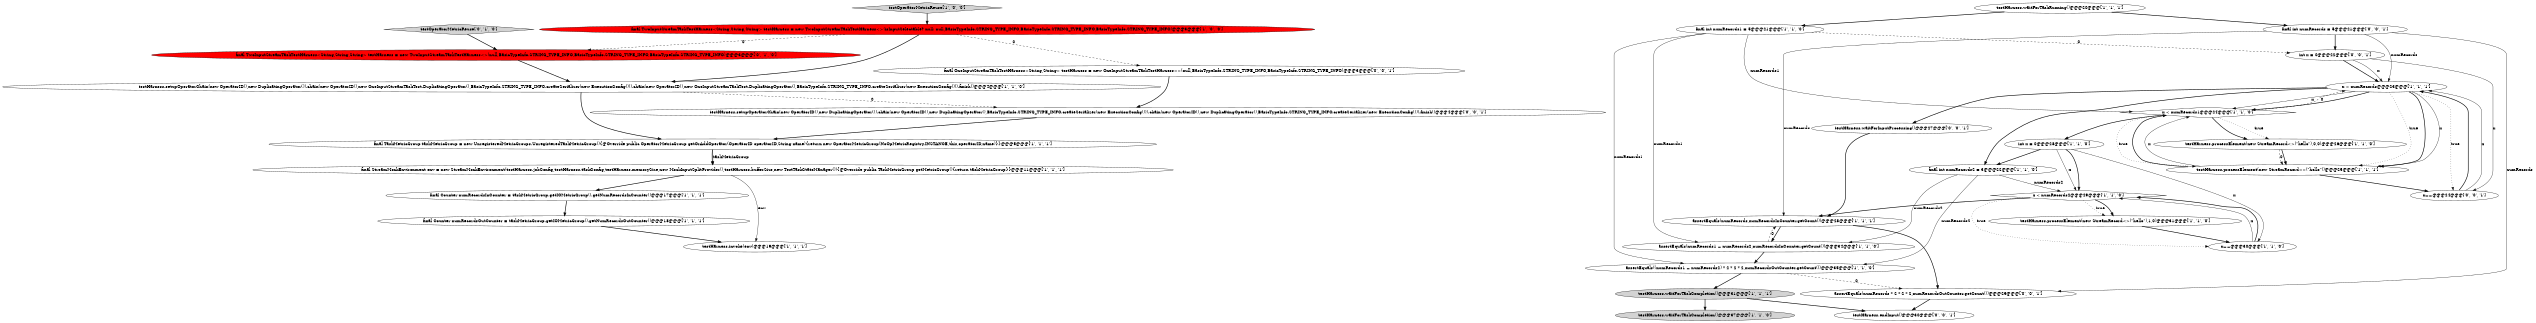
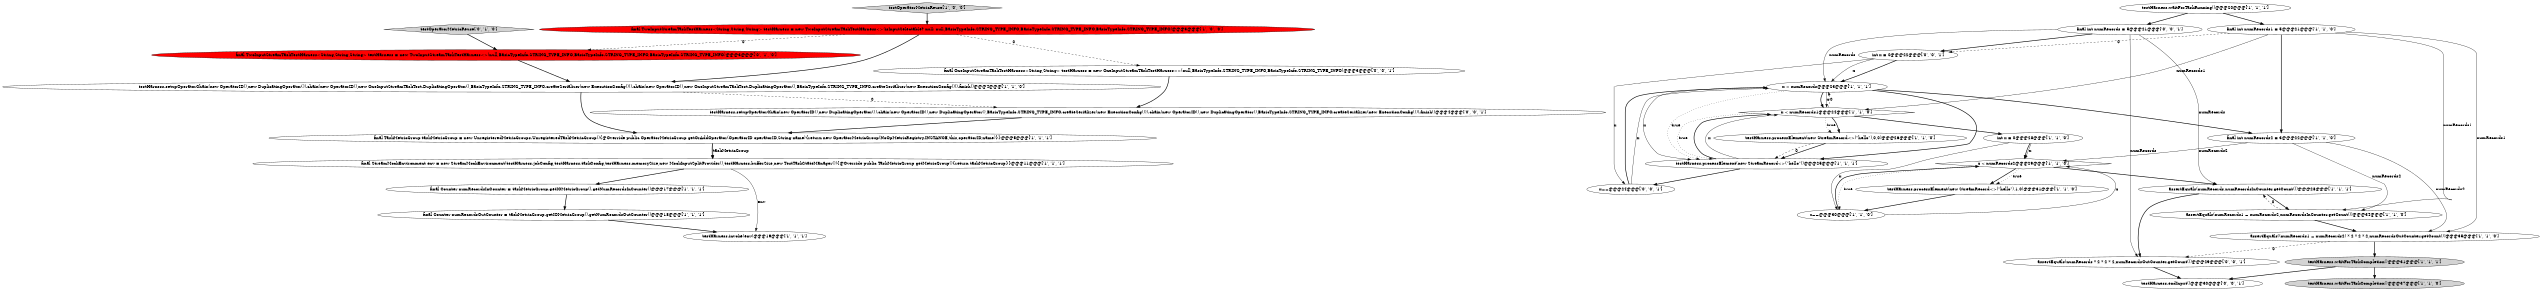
  digraph {
    node [fillcolor=white shape=ellipse style=filled]
    edge [style=bold]
    n1 [fillcolor=lightgray label="testOperatorMetricReuse['0', '1', '0']" shape=diamond]
    n2 [fillcolor=red label="final TwoInputStreamTaskTestHarness<String,String,String> testHarness = new TwoInputStreamTaskTestHarness<>(null,BasicTypeInfo.STRING_TYPE_INFO,BasicTypeInfo.STRING_TYPE_INFO,BasicTypeInfo.STRING_TYPE_INFO)@@@3@@@['0', '1', '0']"]
    n3 [label="testHarness.setupOperatorChain(new OperatorID(),new DuplicatingOperator()).chain(new OperatorID(),new OneInputStreamTaskTest.DuplicatingOperator(),BasicTypeInfo.STRING_TYPE_INFO.createSerializer(new ExecutionConfig())).chain(new OperatorID(),new OneInputStreamTaskTest.DuplicatingOperator(),BasicTypeInfo.STRING_TYPE_INFO.createSerializer(new ExecutionConfig())).finish()@@@4@@@['1', '1', '0']"]
    n4 [label="final Counter numRecordsInCounter = taskMetricGroup.getIOMetricGroup().getNumRecordsInCounter()@@@17@@@['1', '1', '1']"]
    n5 [label="final Counter numRecordsOutCounter = taskMetricGroup.getIOMetricGroup().getNumRecordsOutCounter()@@@18@@@['1', '1', '1']"]
    n6 [label="testHarness.invoke(env)@@@19@@@['1', '1', '1']"]
    n7 [label="x < numRecords2@@@29@@@['1', '1', '0']" shape=diamond]
    n8 [label="assertEquals(numRecords,numRecordsInCounter.getCount())@@@28@@@['1', '1', '1']"]
    n9 [label="testHarness.processElement(new StreamRecord<>(\"hello\"),1,0)@@@31@@@['1', '1', '0']"]
    n10 [label="x++@@@30@@@['1', '1', '0']"]
    n11 [label="assertEquals(numRecords1 + numRecords2,numRecordsInCounter.getCount())@@@34@@@['1', '1', '0']"]
    n12 [label="assertEquals(numRecords * 2 * 2 * 2,numRecordsOutCounter.getCount())@@@29@@@['0', '0', '1']"]
    n13 [label="final OneInputStreamTaskTestHarness<String,String> testHarness = new OneInputStreamTaskTestHarness<>(null,BasicTypeInfo.STRING_TYPE_INFO,BasicTypeInfo.STRING_TYPE_INFO)@@@3@@@['0', '0', '1']"]
    n14 [label="testHarness.setupOperatorChain(new OperatorID(),new DuplicatingOperator()).chain(new OperatorID(),new DuplicatingOperator(),BasicTypeInfo.STRING_TYPE_INFO.createSerializer(new ExecutionConfig())).chain(new OperatorID(),new DuplicatingOperator(),BasicTypeInfo.STRING_TYPE_INFO.createSerializer(new ExecutionConfig())).finish()@@@4@@@['0', '0', '1']"]
    n15 [label="testHarness.waitForTaskRunning()@@@20@@@['1', '1', '1']"]
    n16 [label="final int numRecords = 5@@@21@@@['0', '0', '1']"]
    n17 [label="final int numRecords1 = 5@@@21@@@['1', '1', '0']"]
    n18 [label="assertEquals((numRecords1 + numRecords2) * 2 * 2 * 2,numRecordsOutCounter.getCount())@@@35@@@['1', '1', '0']"]
    n19 [label="testHarness.endInput()@@@30@@@['0', '0', '1']"]
    n20 [fillcolor=lightgray label="testHarness.waitForTaskCompletion()@@@31@@@['1', '1', '1']"]
    n21 [fillcolor=lightgray label="testHarness.waitForTaskCompletion()@@@37@@@['1', '1', '0']"]
    n22 [label="final int numRecords2 = 3@@@22@@@['1', '1', '0']"]
    n23 [label="x < numRecords@@@23@@@['1', '1', '1']"]
    n24 [label="x < numRecords1@@@24@@@['1', '1', '0']" shape=diamond]
    n25 [label="testHarness.processElement(new StreamRecord<>(\"hello\"))@@@25@@@['1', '1', '1']"]
    n26 [label="x++@@@24@@@['0', '0', '1']"]
-   n27 [label="testHarness.waitForInputProcessing()@@@27@@@['0', '0', '1']"]
    n28 [label="int x = 0@@@28@@@['1', '1', '0']"]
    n29 [label="testHarness.processElement(new StreamRecord<>(\"hello\"),0,0)@@@26@@@['1', '1', '0']"]
    n30 [label="final TaskMetricGroup taskMetricGroup = new UnregisteredMetricGroups.UnregisteredTaskMetricGroup(){@Override public OperatorMetricGroup getOrAddOperator(OperatorID operatorID,String name){return new OperatorMetricGroup(NoOpMetricRegistry.INSTANCE,this,operatorID,name)}}@@@5@@@['1', '1', '1']"]
    n31 [fillcolor=red label="final TwoInputStreamTaskTestHarness<String,String,String> testHarness = new TwoInputStreamTaskTestHarness<>(isInputSelectable? null: null,BasicTypeInfo.STRING_TYPE_INFO,BasicTypeInfo.STRING_TYPE_INFO,BasicTypeInfo.STRING_TYPE_INFO)@@@3@@@['1', '0', '0']"]
    n32 [label="final StreamMockEnvironment env = new StreamMockEnvironment(testHarness.jobConfig,testHarness.taskConfig,testHarness.memorySize,new MockInputSplitProvider(),testHarness.bufferSize,new TestTaskStateManager()){@Override public TaskMetricGroup getMetricGroup(){return taskMetricGroup}}@@@11@@@['1', '1', '1']"]
    n33 [label="int x = 0@@@22@@@['0', '0', '1']"]
    n34 [fillcolor=lightgray label="testOperatorMetricReuse['1', '0', '0']" shape=diamond]
    n1 -> n2
    n2 -> n3
    n3 -> n14 [label=0 style=dashed]
    n3 -> n30
    n4 -> n5
    n5 -> n6
    n7 -> n8
    n7 -> n9
    n7 -> n9 [label=true style=dotted]
    n7 -> n10 [label=true style=dotted]
    n8 -> n11
    n8 -> n12
    n9 -> n10
    n10 -> n7 [label=x style=solid]
    n10 -> n7
    n11 -> n8 [label=0 style=dashed]
    n11 -> n18
    n12 -> n19
    n13 -> n14
    n14 -> n30
    n15 -> n16
    n15 -> n17
    n16 -> n8 [label=numRecords style=solid]
    n16 -> n12 [label=numRecords style=solid]
    n16 -> n23 [label=numRecords style=solid]
    n16 -> n33
    n17 -> n11 [label=numRecords1 style=solid]
    n17 -> n18 [label=numRecords1 style=solid]
-   n28 -> n22
+   n17 -> n22
    n17 -> n24 [label=numRecords1 style=solid]
    n17 -> n33 [label=0 style=dashed]
    n18 -> n12 [label=0 style=dashed]
    n18 -> n20
    n20 -> n19
    n20 -> n21
    n22 -> n7 [label=numRecords2 style=solid]
    n22 -> n11 [label=numRecords2 style=solid]
    n22 -> n18 [label=numRecords2 style=solid]
    n23 -> n22
    n23 -> n24
    n23 -> n24 [label=x style=solid]
    n23 -> n25
    n23 -> n25 [label=x style=solid]
    n23 -> n25 [label=true style=dotted]
-   n23 -> n26 [label=true style=dotted]
-   n23 -> n27
    n24 -> n23 [label=0 style=dashed]
    n24 -> n25 [label=true style=dotted]
    n24 -> n28
    n24 -> n29 [label=true style=dotted]
    n24 -> n29
    n25 -> n24
    n25 -> n24 [label=x style=solid]
    n25 -> n26
    n26 -> n23
    n26 -> n23 [label=x style=solid]
-   n27 -> n8
    n28 -> n7
    n28 -> n7 [label=x style=solid]
    n28 -> n10 [label=x style=solid]
    n29 -> n25
    n29 -> n25 [label=0 style=dashed]
    n30 -> n32
    n30 -> n32 [label=taskMetricGroup style=solid]
    n31 -> n2 [label=0 style=dashed]
    n31 -> n3
    n31 -> n13 [label=0 style=dashed]
    n32 -> n4
    n32 -> n6 [label=env style=solid]
    n33 -> n23
    n33 -> n23 [label=x style=solid]
    n33 -> n26 [label=x style=solid]
    n34 -> n31
  }
